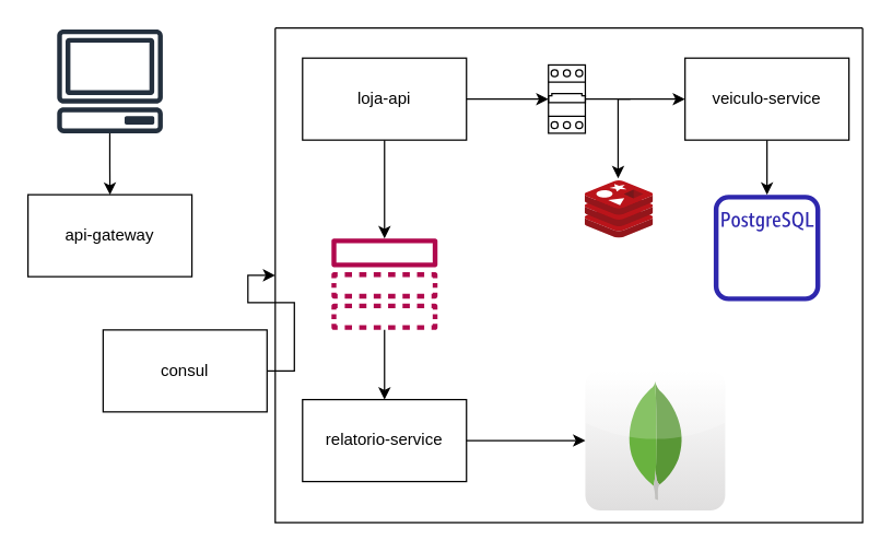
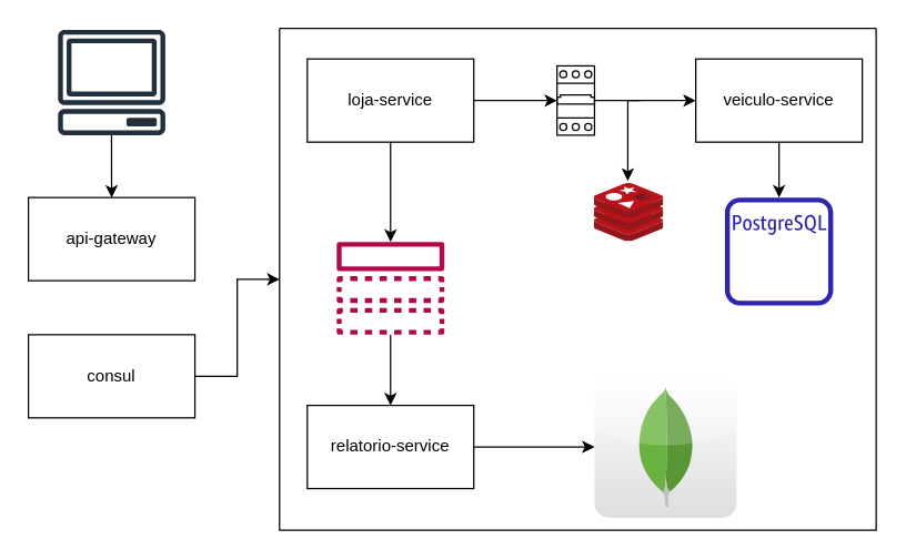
  <mxCell id="0" />
  <mxCell id="1" parent="0" />
  <mxCell id="2" value="" style="edgeStyle=orthogonalEdgeStyle;rounded=0;orthogonalLoop=1;jettySize=auto;html=1;" edge="1" parent="1" source="3" target="4"><mxGeometry relative="1" as="geometry" /></mxCell>
  <mxCell id="3" value="veiculo-service" style="rounded=0;whiteSpace=wrap;html=1;" vertex="1" parent="1"><mxGeometry x="501" y="42" width="120" height="60" as="geometry" /></mxCell>
  <mxCell id="4" value="" style="sketch=0;outlineConnect=0;fontColor=#232F3E;gradientColor=none;fillColor=#2E27AD;strokeColor=none;dashed=0;verticalLabelPosition=bottom;verticalAlign=top;align=center;html=1;fontSize=12;fontStyle=0;aspect=fixed;pointerEvents=1;shape=mxgraph.aws4.rds_postgresql_instance_alt;" vertex="1" parent="1"><mxGeometry x="522" y="142" width="78" height="78" as="geometry" /></mxCell>
  <mxCell id="5" value="" style="edgeStyle=orthogonalEdgeStyle;rounded=0;orthogonalLoop=1;jettySize=auto;html=1;" edge="1" parent="1" source="7" target="11"><mxGeometry relative="1" as="geometry" /></mxCell>
  <mxCell id="6" value="" style="edgeStyle=orthogonalEdgeStyle;rounded=0;orthogonalLoop=1;jettySize=auto;html=1;" edge="1" parent="1" source="7" target="14"><mxGeometry relative="1" as="geometry" /></mxCell>
- <mxCell id="7" value="loja-api" style="rounded=0;whiteSpace=wrap;html=1;" vertex="1" parent="1"><mxGeometry x="221" y="42" width="120" height="60" as="geometry" /></mxCell>
+ <mxCell id="7" value="loja-service" style="rounded=0;whiteSpace=wrap;html=1;" vertex="1" parent="1"><mxGeometry x="221" y="42" width="120" height="60" as="geometry" /></mxCell>
  <mxCell id="8" value="" style="dashed=0;outlineConnect=0;html=1;align=center;labelPosition=center;verticalLabelPosition=bottom;verticalAlign=top;shape=mxgraph.webicons.mongodb;gradientColor=#DFDEDE" vertex="1" parent="1"><mxGeometry x="428" y="270.8" width="102.4" height="102.4" as="geometry" /></mxCell>
  <mxCell id="9" style="edgeStyle=orthogonalEdgeStyle;rounded=0;orthogonalLoop=1;jettySize=auto;html=1;entryX=0;entryY=0.5;entryDx=0;entryDy=0;" edge="1" parent="1" source="11" target="3"><mxGeometry relative="1" as="geometry"><Array as="points"><mxPoint x="461" y="72" /><mxPoint x="461" y="72" /></Array></mxGeometry></mxCell>
  <mxCell id="10" style="edgeStyle=orthogonalEdgeStyle;rounded=0;orthogonalLoop=1;jettySize=auto;html=1;entryX=0.48;entryY=-0.048;entryDx=0;entryDy=0;entryPerimeter=0;" edge="1" parent="1" target="12"><mxGeometry relative="1" as="geometry"><mxPoint x="461" y="72" as="sourcePoint" /><Array as="points"><mxPoint x="452" y="72" /></Array></mxGeometry></mxCell>
  <mxCell id="11" value="" style="verticalLabelPosition=bottom;dashed=0;shadow=0;html=1;align=center;verticalAlign=top;shape=mxgraph.cabinets.cb_3p;" vertex="1" parent="1"><mxGeometry x="401" y="47" width="27" height="50" as="geometry" /></mxCell>
  <mxCell id="12" value="" style="sketch=0;aspect=fixed;html=1;points=[];align=center;image;fontSize=12;image=img/lib/mscae/Cache_Redis_Product.svg;" vertex="1" parent="1"><mxGeometry x="428" y="132" width="50" height="42" as="geometry" /></mxCell>
  <mxCell id="13" value="" style="edgeStyle=orthogonalEdgeStyle;rounded=0;orthogonalLoop=1;jettySize=auto;html=1;" edge="1" parent="1" source="14" target="16"><mxGeometry relative="1" as="geometry" /></mxCell>
  <mxCell id="14" value="" style="sketch=0;outlineConnect=0;fontColor=#232F3E;gradientColor=none;fillColor=#B0084D;strokeColor=none;dashed=0;verticalLabelPosition=bottom;verticalAlign=top;align=center;html=1;fontSize=12;fontStyle=0;aspect=fixed;pointerEvents=1;shape=mxgraph.aws4.topic;" vertex="1" parent="1"><mxGeometry x="242" y="174" width="78" height="67" as="geometry" /></mxCell>
  <mxCell id="15" value="" style="edgeStyle=orthogonalEdgeStyle;rounded=0;orthogonalLoop=1;jettySize=auto;html=1;" edge="1" parent="1" source="16" target="8"><mxGeometry relative="1" as="geometry" /></mxCell>
  <mxCell id="16" value="relatorio-service" style="rounded=0;whiteSpace=wrap;html=1;" vertex="1" parent="1"><mxGeometry x="221" y="292" width="120" height="60" as="geometry" /></mxCell>
  <mxCell id="17" value="" style="swimlane;startSize=0;" vertex="1" parent="1"><mxGeometry x="201" y="20" width="430" height="362" as="geometry" /></mxCell>
  <mxCell id="18" value="" style="edgeStyle=orthogonalEdgeStyle;rounded=0;orthogonalLoop=1;jettySize=auto;html=1;" edge="1" parent="1" source="19" target="20"><mxGeometry relative="1" as="geometry" /></mxCell>
  <mxCell id="19" value="" style="sketch=0;outlineConnect=0;fontColor=#232F3E;gradientColor=none;fillColor=#232F3D;strokeColor=none;dashed=0;verticalLabelPosition=bottom;verticalAlign=top;align=center;html=1;fontSize=12;fontStyle=0;aspect=fixed;pointerEvents=1;shape=mxgraph.aws4.client;" vertex="1" parent="1"><mxGeometry x="41" y="21" width="78" height="76" as="geometry" /></mxCell>
  <mxCell id="20" value="api-gateway" style="rounded=0;whiteSpace=wrap;html=1;" vertex="1" parent="1"><mxGeometry x="20" y="142" width="120" height="60" as="geometry" /></mxCell>
  <mxCell id="21" value="" style="edgeStyle=orthogonalEdgeStyle;rounded=0;orthogonalLoop=1;jettySize=auto;html=1;entryX=0;entryY=0.5;entryDx=0;entryDy=0;" edge="1" parent="1" source="22" target="17"><mxGeometry relative="1" as="geometry" /></mxCell>
- <mxCell id="22" value="consul" style="rounded=0;whiteSpace=wrap;html=1;" vertex="1" parent="1"><mxGeometry x="75" y="241" width="120" height="60" as="geometry" /></mxCell>
+ <mxCell id="22" value="consul" style="rounded=0;whiteSpace=wrap;html=1;" vertex="1" parent="1"><mxGeometry x="20" y="241" width="120" height="60" as="geometry" /></mxCell>
